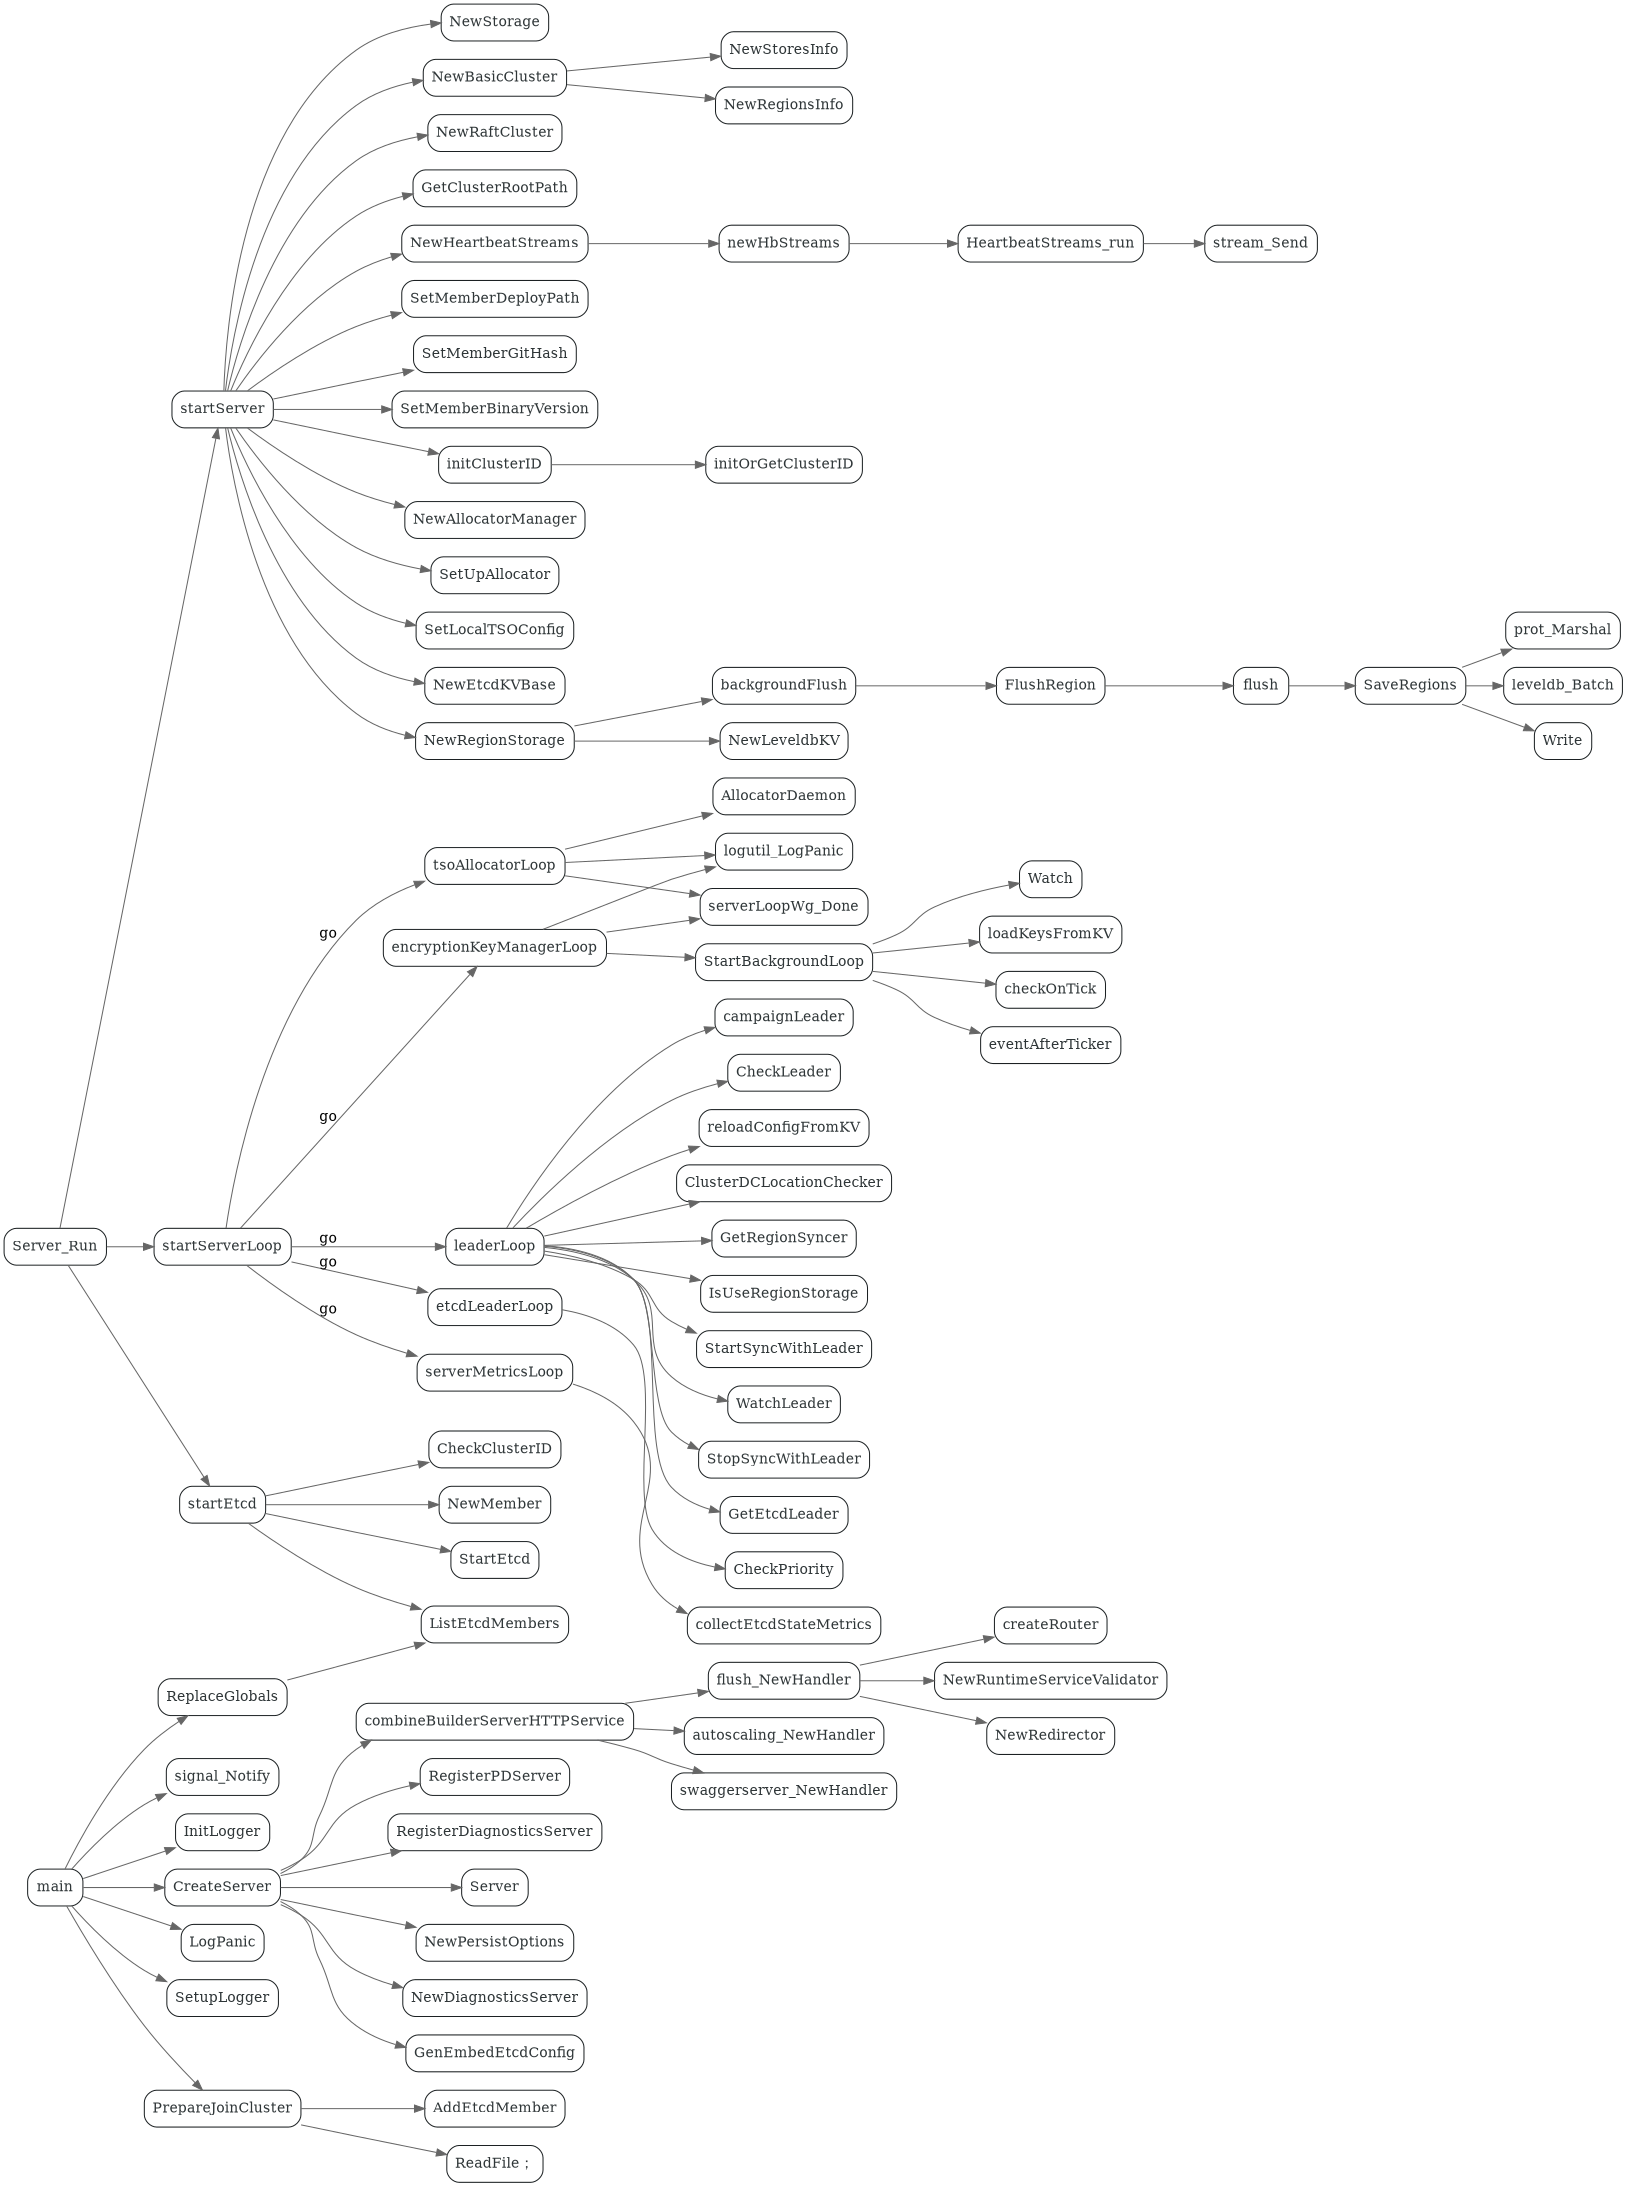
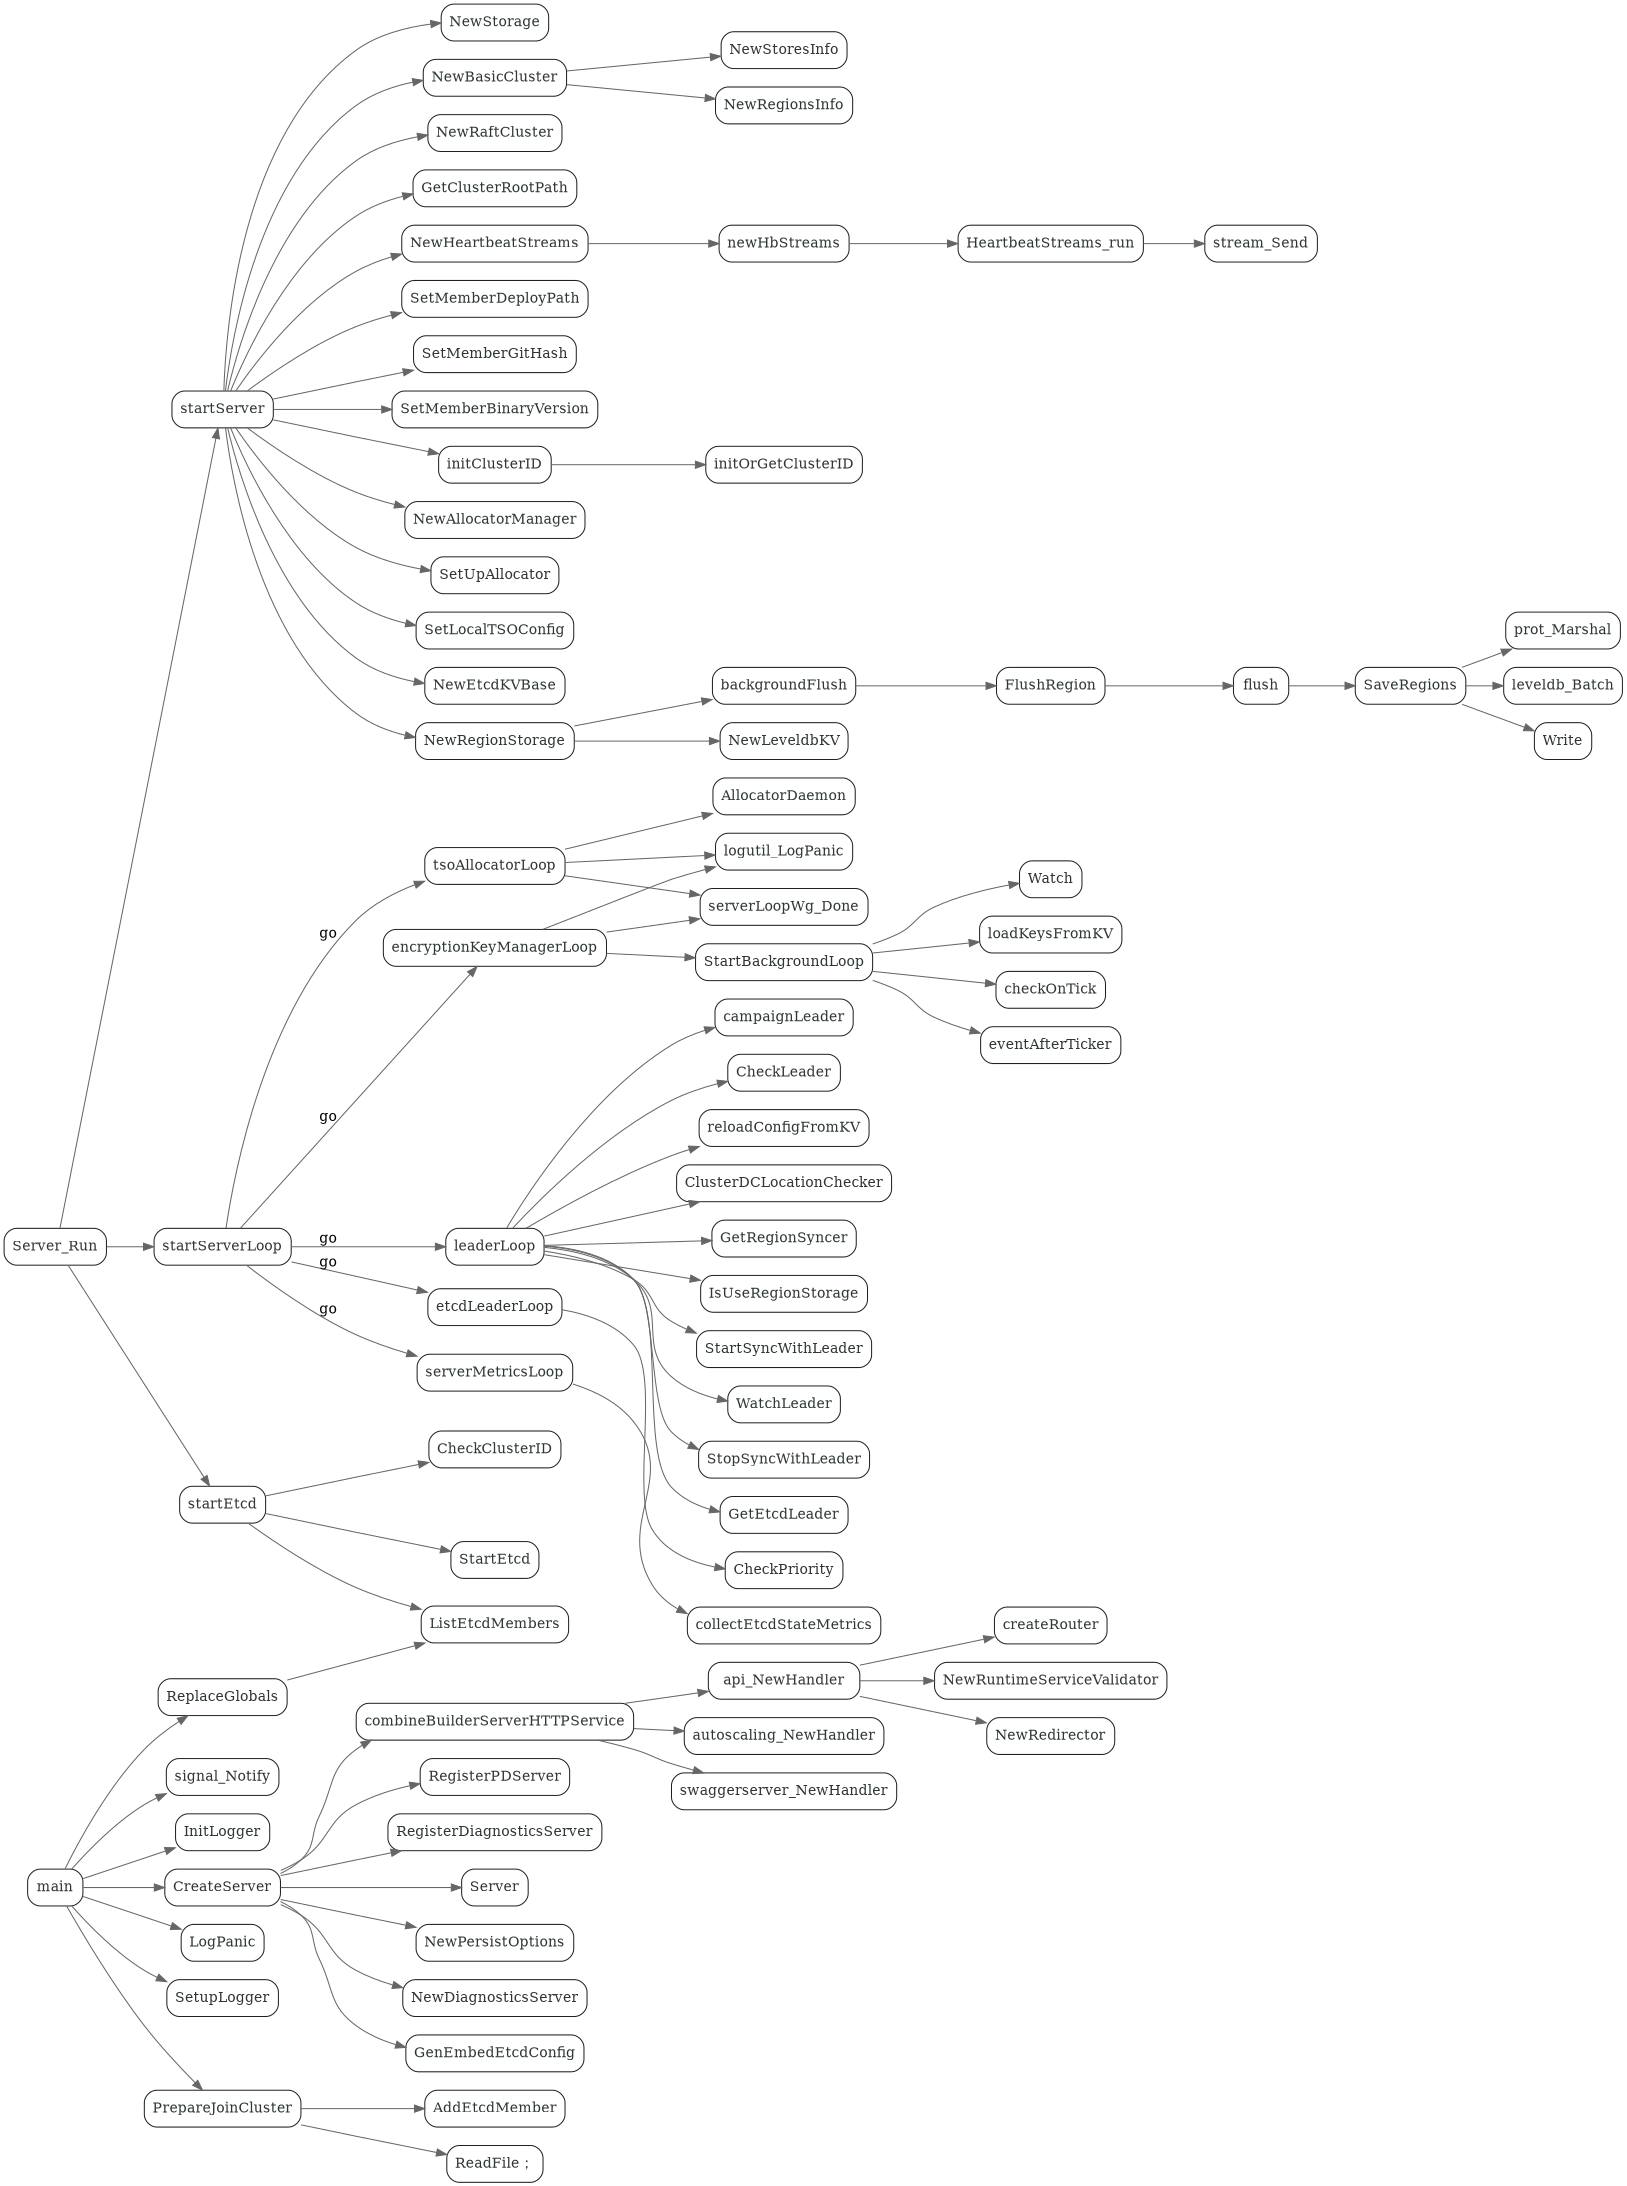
  digraph {
    newrank=true
    rankdir=LR
    node [color="#1c2123" fontcolor="#2f3638" shape=box style=rounded]
    edge [color=gray40]
    main
    LogPanic
    SetupLogger
    ReplaceGlobals
    InitLogger
    PrepareJoinCluster
    CreateServer
    signal_Notify
    ListEtcdMembers
    "ReadFile；"
    AddEtcdMember
    Server
    NewPersistOptions
    NewDiagnosticsServer
    GenEmbedEtcdConfig
    combineBuilderServerHTTPService
    RegisterPDServer
    RegisterDiagnosticsServer
    Server_Run
    startEtcd
    startServer
    startServerLoop
-   api_NewHandler [label=flush_NewHandler]
+   api_NewHandler
    autoscaling_NewHandler
    swaggerserver_NewHandler
    StartEtcd
    CheckClusterID
-   NewMember
    SetMemberDeployPath
    SetMemberGitHash
    SetMemberBinaryVersion
    initClusterID
    NewAllocatorManager
    SetUpAllocator
    SetLocalTSOConfig
    NewEtcdKVBase
    NewRegionStorage
    NewStorage
    NewBasicCluster
    NewRaftCluster
    GetClusterRootPath
    NewHeartbeatStreams
    leaderLoop
    etcdLeaderLoop
    serverMetricsLoop
    tsoAllocatorLoop
    encryptionKeyManagerLoop
    createRouter
    NewRuntimeServiceValidator
    NewRedirector
    initOrGetClusterID
    NewLeveldbKV
    backgroundFlush
    NewStoresInfo
    NewRegionsInfo
    newHbStreams
    CheckLeader
    reloadConfigFromKV
    ClusterDCLocationChecker
    GetRegionSyncer
    IsUseRegionStorage
    StartSyncWithLeader
    WatchLeader
    StopSyncWithLeader
    GetEtcdLeader
    campaignLeader
    CheckPriority
    collectEtcdStateMetrics
    logutil_LogPanic
    serverLoopWg_Done
    AllocatorDaemon
    StartBackgroundLoop
    FlushRegion
    HeartbeatStreams_run
    flush
    SaveRegions
    prot_Marshal
    leveldb_Batch
    Write
    stream_Send
    Watch
    loadKeysFromKV
    checkOnTick
    eventAfterTicker
    main -> LogPanic
    main -> SetupLogger
    main -> ReplaceGlobals
    main -> InitLogger
    main -> PrepareJoinCluster
    main -> CreateServer
    main -> signal_Notify
    ReplaceGlobals -> ListEtcdMembers
    PrepareJoinCluster -> "ReadFile；"
    PrepareJoinCluster -> AddEtcdMember
    CreateServer -> Server
    CreateServer -> NewPersistOptions
    CreateServer -> NewDiagnosticsServer
    CreateServer -> GenEmbedEtcdConfig
    CreateServer -> combineBuilderServerHTTPService
    CreateServer -> RegisterPDServer
    CreateServer -> RegisterDiagnosticsServer
    combineBuilderServerHTTPService -> api_NewHandler
    combineBuilderServerHTTPService -> autoscaling_NewHandler
    combineBuilderServerHTTPService -> swaggerserver_NewHandler
    Server_Run -> startEtcd
    Server_Run -> startServer
    Server_Run -> startServerLoop
    startEtcd -> ListEtcdMembers
    startEtcd -> StartEtcd
    startEtcd -> CheckClusterID
-   startEtcd -> NewMember
    startServer -> SetMemberDeployPath
    startServer -> SetMemberGitHash
    startServer -> SetMemberBinaryVersion
    startServer -> initClusterID
    startServer -> NewAllocatorManager
    startServer -> SetUpAllocator
    startServer -> SetLocalTSOConfig
    startServer -> NewEtcdKVBase
    startServer -> NewRegionStorage
    startServer -> NewStorage
    startServer -> NewBasicCluster
    startServer -> NewRaftCluster
    startServer -> GetClusterRootPath
    startServer -> NewHeartbeatStreams
    startServerLoop -> leaderLoop [label=go]
    startServerLoop -> etcdLeaderLoop [label=go]
    startServerLoop -> serverMetricsLoop [label=go]
    startServerLoop -> tsoAllocatorLoop [label=go]
    startServerLoop -> encryptionKeyManagerLoop [label=go]
    api_NewHandler -> createRouter
    api_NewHandler -> NewRuntimeServiceValidator
    api_NewHandler -> NewRedirector
    initClusterID -> initOrGetClusterID
    NewRegionStorage -> NewLeveldbKV
    NewRegionStorage -> backgroundFlush
    NewBasicCluster -> NewStoresInfo
    NewBasicCluster -> NewRegionsInfo
    NewHeartbeatStreams -> newHbStreams
    leaderLoop -> CheckLeader
    leaderLoop -> reloadConfigFromKV
    leaderLoop -> ClusterDCLocationChecker
    leaderLoop -> GetRegionSyncer
    leaderLoop -> IsUseRegionStorage
    leaderLoop -> StartSyncWithLeader
    leaderLoop -> WatchLeader
    leaderLoop -> StopSyncWithLeader
    leaderLoop -> GetEtcdLeader
    leaderLoop -> campaignLeader
    etcdLeaderLoop -> CheckPriority
    serverMetricsLoop -> collectEtcdStateMetrics
    tsoAllocatorLoop -> logutil_LogPanic
    tsoAllocatorLoop -> serverLoopWg_Done
    tsoAllocatorLoop -> AllocatorDaemon
    encryptionKeyManagerLoop -> logutil_LogPanic
    encryptionKeyManagerLoop -> serverLoopWg_Done
    encryptionKeyManagerLoop -> StartBackgroundLoop
    backgroundFlush -> FlushRegion
    newHbStreams -> HeartbeatStreams_run
    StartBackgroundLoop -> Watch
    StartBackgroundLoop -> loadKeysFromKV
    StartBackgroundLoop -> checkOnTick
    StartBackgroundLoop -> eventAfterTicker
    FlushRegion -> flush
    HeartbeatStreams_run -> stream_Send
    flush -> SaveRegions
    SaveRegions -> prot_Marshal
    SaveRegions -> leveldb_Batch
    SaveRegions -> Write
  }
